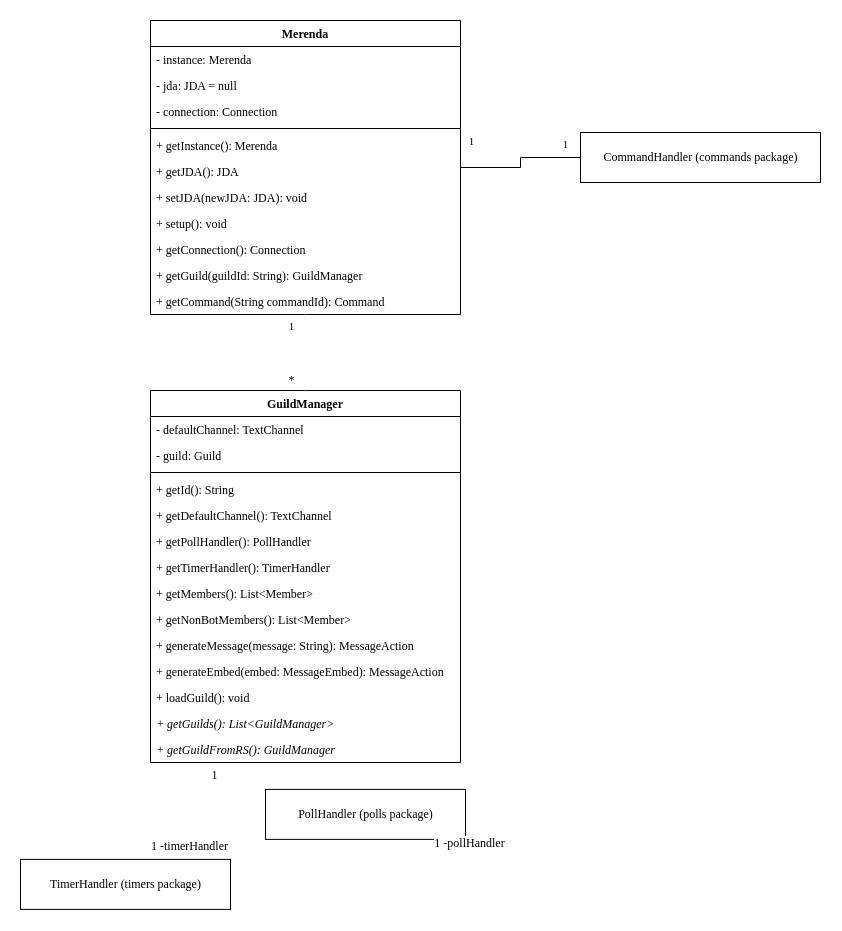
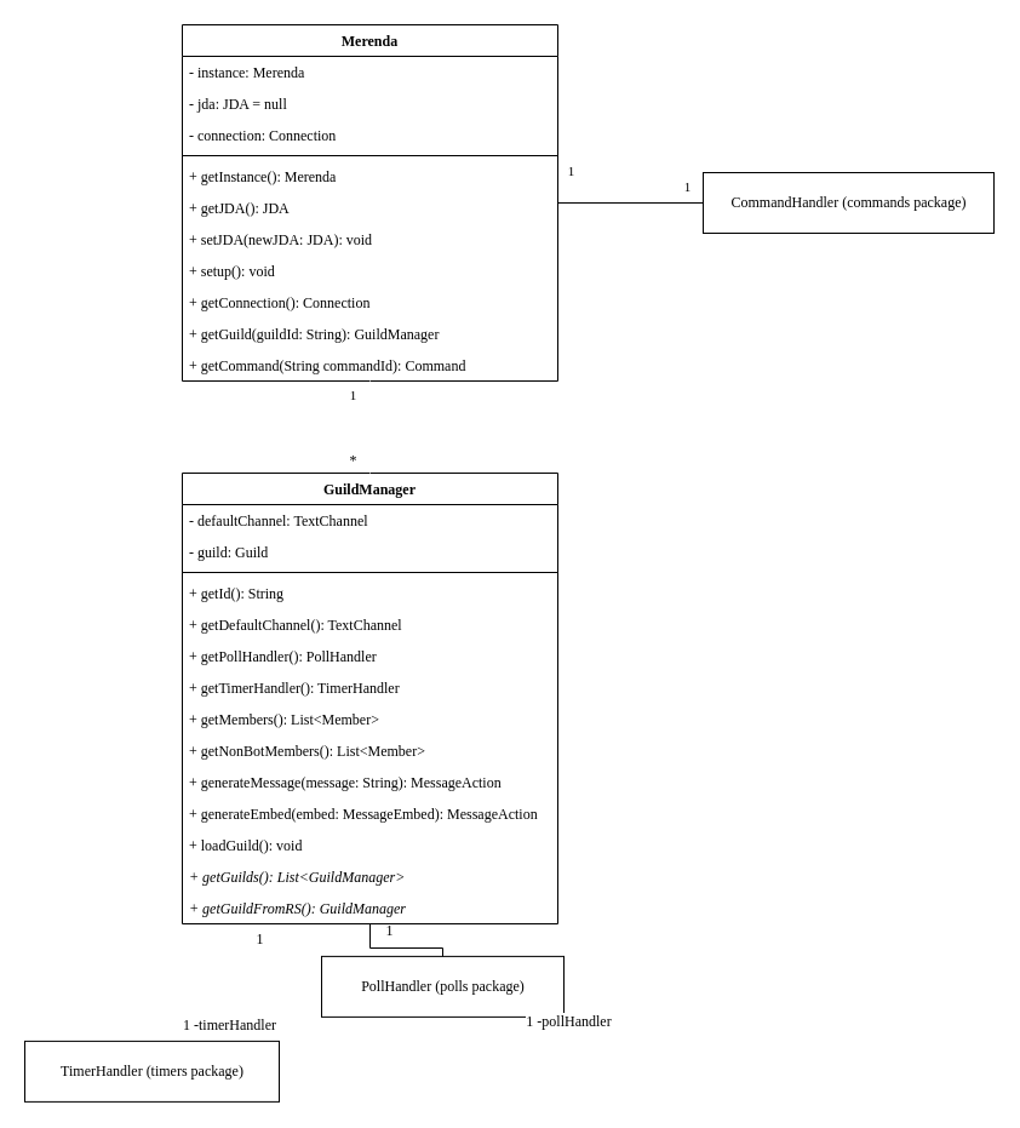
  <mxCell id="0" />
  <mxCell id="1" parent="0" />
  <mxCell id="2" style="edgeStyle=orthogonalEdgeStyle;rounded=0;orthogonalLoop=1;jettySize=auto;html=1;entryX=0;entryY=0.5;entryDx=0;entryDy=0;endArrow=none;endFill=0;" parent="1" source="4" target="22" edge="1"><mxGeometry relative="1" as="geometry" /></mxCell>
  <mxCell id="3" value="1" style="edgeLabel;html=1;align=center;verticalAlign=middle;resizable=0;points=[];fontFamily=Jetbrains Mono;" parent="2" vertex="1" connectable="0"><mxGeometry x="0.62" y="1" relative="1" as="geometry"><mxPoint x="9" y="-13" as="offset" /></mxGeometry></mxCell>
  <mxCell id="4" value="Merenda&#10;" style="swimlane;fontStyle=1;align=center;verticalAlign=top;childLayout=stackLayout;horizontal=1;startSize=26;horizontalStack=0;resizeParent=1;resizeParentMax=0;resizeLast=0;collapsible=1;marginBottom=0;fontFamily=Jetbrains Mono;" parent="1" vertex="1"><mxGeometry x="150" y="20" width="310" height="294" as="geometry" /></mxCell>
  <mxCell id="5" value="- instance: Merenda&#10;" style="text;strokeColor=none;fillColor=none;align=left;verticalAlign=top;spacingLeft=4;spacingRight=4;overflow=hidden;rotatable=0;points=[[0,0.5],[1,0.5]];portConstraint=eastwest;fontFamily=Jetbrains Mono;" parent="4" vertex="1"><mxGeometry y="26" width="310" height="26" as="geometry" /></mxCell>
  <mxCell id="6" value="- jda: JDA = null" style="text;strokeColor=none;fillColor=none;align=left;verticalAlign=top;spacingLeft=4;spacingRight=4;overflow=hidden;rotatable=0;points=[[0,0.5],[1,0.5]];portConstraint=eastwest;fontFamily=Jetbrains Mono;" parent="4" vertex="1"><mxGeometry y="52" width="310" height="26" as="geometry" /></mxCell>
  <mxCell id="7" value="- connection: Connection" style="text;strokeColor=none;fillColor=none;align=left;verticalAlign=top;spacingLeft=4;spacingRight=4;overflow=hidden;rotatable=0;points=[[0,0.5],[1,0.5]];portConstraint=eastwest;fontFamily=Jetbrains Mono;" parent="4" vertex="1"><mxGeometry y="78" width="310" height="26" as="geometry" /></mxCell>
  <mxCell id="8" value="" style="line;strokeWidth=1;fillColor=none;align=left;verticalAlign=middle;spacingTop=-1;spacingLeft=3;spacingRight=3;rotatable=0;labelPosition=right;points=[];portConstraint=eastwest;fontFamily=Jetbrains Mono;" parent="4" vertex="1"><mxGeometry y="104" width="310" height="8" as="geometry" /></mxCell>
  <mxCell id="9" value="+ getInstance(): Merenda&#10;" style="text;strokeColor=none;fillColor=none;align=left;verticalAlign=top;spacingLeft=4;spacingRight=4;overflow=hidden;rotatable=0;points=[[0,0.5],[1,0.5]];portConstraint=eastwest;fontFamily=Jetbrains Mono;" parent="4" vertex="1"><mxGeometry y="112" width="310" height="26" as="geometry" /></mxCell>
  <mxCell id="10" value="+ getJDA(): JDA&#10;" style="text;strokeColor=none;fillColor=none;align=left;verticalAlign=top;spacingLeft=4;spacingRight=4;overflow=hidden;rotatable=0;points=[[0,0.5],[1,0.5]];portConstraint=eastwest;fontFamily=Jetbrains Mono;" parent="4" vertex="1"><mxGeometry y="138" width="310" height="26" as="geometry" /></mxCell>
  <mxCell id="11" value="+ setJDA(newJDA: JDA): void&#10;" style="text;strokeColor=none;fillColor=none;align=left;verticalAlign=top;spacingLeft=4;spacingRight=4;overflow=hidden;rotatable=0;points=[[0,0.5],[1,0.5]];portConstraint=eastwest;fontFamily=Jetbrains Mono;" parent="4" vertex="1"><mxGeometry y="164" width="310" height="26" as="geometry" /></mxCell>
  <mxCell id="12" value="+ setup(): void&#10;" style="text;strokeColor=none;fillColor=none;align=left;verticalAlign=top;spacingLeft=4;spacingRight=4;overflow=hidden;rotatable=0;points=[[0,0.5],[1,0.5]];portConstraint=eastwest;fontFamily=Jetbrains Mono;" parent="4" vertex="1"><mxGeometry y="190" width="310" height="26" as="geometry" /></mxCell>
  <mxCell id="13" value="+ getConnection(): Connection&#10;" style="text;strokeColor=none;fillColor=none;align=left;verticalAlign=top;spacingLeft=4;spacingRight=4;overflow=hidden;rotatable=0;points=[[0,0.5],[1,0.5]];portConstraint=eastwest;fontFamily=Jetbrains Mono;" parent="4" vertex="1"><mxGeometry y="216" width="310" height="26" as="geometry" /></mxCell>
  <mxCell id="14" value="+ getGuild(guildId: String): GuildManager&#10;" style="text;strokeColor=none;fillColor=none;align=left;verticalAlign=top;spacingLeft=4;spacingRight=4;overflow=hidden;rotatable=0;points=[[0,0.5],[1,0.5]];portConstraint=eastwest;fontFamily=Jetbrains Mono;" parent="4" vertex="1"><mxGeometry y="242" width="310" height="26" as="geometry" /></mxCell>
  <mxCell id="15" value="+ getCommand(String commandId): Command" style="text;strokeColor=none;fillColor=none;align=left;verticalAlign=top;spacingLeft=4;spacingRight=4;overflow=hidden;rotatable=0;points=[[0,0.5],[1,0.5]];portConstraint=eastwest;fontFamily=Jetbrains Mono;" parent="4" vertex="1"><mxGeometry y="268" width="310" height="26" as="geometry" /></mxCell>
  <mxCell id="16" style="edgeStyle=orthogonalEdgeStyle;rounded=0;orthogonalLoop=1;jettySize=auto;html=1;exitX=0.25;exitY=1;exitDx=0;exitDy=0;entryX=0.5;entryY=0;entryDx=0;entryDy=0;fontSize=12;endArrow=none;endFill=0;fontFamily=Jetbrains Mono;strokeColor=#FFFFFF;" parent="1" source="26" target="19" edge="1"><mxGeometry relative="1" as="geometry" /></mxCell>
  <mxCell id="17" value="&lt;font face=&quot;Jetbrains Mono&quot; style=&quot;font-size: 12px&quot;&gt;1 -timerHandler&lt;br&gt;&lt;/font&gt;" style="edgeLabel;html=1;align=center;verticalAlign=middle;resizable=0;points=[];fontSize=12;" parent="16" vertex="1" connectable="0"><mxGeometry x="0.81" y="-3" relative="1" as="geometry"><mxPoint x="66" y="6" as="offset" /></mxGeometry></mxCell>
  <mxCell id="18" value="1" style="edgeLabel;html=1;align=center;verticalAlign=middle;resizable=0;points=[];fontSize=12;fontFamily=Jetbrains Mono;" vertex="1" connectable="0" parent="16"><mxGeometry x="-0.91" y="-1" relative="1" as="geometry"><mxPoint x="-13" y="3" as="offset" /></mxGeometry></mxCell>
  <mxCell id="19" value="TimerHandler (timers package)" style="html=1;fontSize=12;fontFamily=Jetbrains Mono;" parent="1" vertex="1"><mxGeometry x="20" y="858.89" width="210" height="50" as="geometry" /></mxCell>
  <mxCell id="20" value="PollHandler (polls package)" style="html=1;fontSize=12;fontFamily=Jetbrains Mono;" parent="1" vertex="1"><mxGeometry x="265" y="788.89" width="200" height="50" as="geometry" /></mxCell>
  <mxCell id="21" value="&lt;font face=&quot;Jetbrains Mono&quot; style=&quot;font-size: 12px&quot;&gt;1 -pollHandler&lt;/font&gt;" style="edgeLabel;html=1;align=center;verticalAlign=middle;resizable=0;points=[];fontSize=12;" parent="1" vertex="1" connectable="0"><mxGeometry x="230" y="848.89" as="geometry"><mxPoint x="238" y="-6" as="offset" /></mxGeometry></mxCell>
- <mxCell id="22" value="CommandHandler (commands package)" style="html=1;fontSize=12;fontFamily=Jetbrains Mono;" parent="1" vertex="1"><mxGeometry x="580" y="132" width="240" height="50" as="geometry" /></mxCell>
+ <mxCell id="22" value="CommandHandler (commands package)" style="html=1;fontSize=12;fontFamily=Jetbrains Mono;" parent="1" vertex="1"><mxGeometry x="580" y="142" width="240" height="50" as="geometry" /></mxCell>
  <mxCell id="23" value="1" style="edgeLabel;html=1;align=center;verticalAlign=middle;resizable=0;points=[];fontFamily=Jetbrains Mono;" parent="1" vertex="1" connectable="0"><mxGeometry x="470" y="140" as="geometry" /></mxCell>
+ <mxCell id="24" value="" style="edgeStyle=orthogonalEdgeStyle;rounded=0;orthogonalLoop=1;jettySize=auto;html=1;fontFamily=Jetbrains Mono;fontSize=12;endArrow=none;endFill=0;" edge="1" parent="1" source="26" target="20"><mxGeometry relative="1" as="geometry" /></mxCell>
+ <mxCell id="25" value="1" style="edgeLabel;html=1;align=center;verticalAlign=middle;resizable=0;points=[];fontSize=12;fontFamily=Jetbrains Mono;" vertex="1" connectable="0" parent="24"><mxGeometry x="-0.891" y="-2" relative="1" as="geometry"><mxPoint x="17" as="offset" /></mxGeometry></mxCell>
  <mxCell id="26" value="GuildManager" style="swimlane;fontStyle=1;align=center;verticalAlign=top;childLayout=stackLayout;horizontal=1;startSize=26;horizontalStack=0;resizeParent=1;resizeParentMax=0;resizeLast=0;collapsible=1;marginBottom=0;fontFamily=Jetbrains Mono;" parent="1" vertex="1"><mxGeometry x="150" y="390" width="310" height="372" as="geometry"><mxRectangle x="306.25" y="440" width="110" height="26" as="alternateBounds" /></mxGeometry></mxCell>
  <mxCell id="27" value="- defaultChannel: TextChannel" style="text;strokeColor=none;fillColor=none;align=left;verticalAlign=top;spacingLeft=4;spacingRight=4;overflow=hidden;rotatable=0;points=[[0,0.5],[1,0.5]];portConstraint=eastwest;fontFamily=Jetbrains Mono;" parent="26" vertex="1"><mxGeometry y="26" width="310" height="26" as="geometry" /></mxCell>
  <mxCell id="28" value="- guild: Guild&#10;" style="text;strokeColor=none;fillColor=none;align=left;verticalAlign=top;spacingLeft=4;spacingRight=4;overflow=hidden;rotatable=0;points=[[0,0.5],[1,0.5]];portConstraint=eastwest;fontFamily=Jetbrains Mono;" parent="26" vertex="1"><mxGeometry y="52" width="310" height="26" as="geometry" /></mxCell>
  <mxCell id="29" value="" style="line;strokeWidth=1;fillColor=none;align=left;verticalAlign=middle;spacingTop=-1;spacingLeft=3;spacingRight=3;rotatable=0;labelPosition=right;points=[];portConstraint=eastwest;fontFamily=Jetbrains Mono;" parent="26" vertex="1"><mxGeometry y="78" width="310" height="8" as="geometry" /></mxCell>
  <mxCell id="30" value="+ getId(): String" style="text;strokeColor=none;fillColor=none;align=left;verticalAlign=top;spacingLeft=4;spacingRight=4;overflow=hidden;rotatable=0;points=[[0,0.5],[1,0.5]];portConstraint=eastwest;fontFamily=Jetbrains Mono;" parent="26" vertex="1"><mxGeometry y="86" width="310" height="26" as="geometry" /></mxCell>
  <mxCell id="31" value="+ getDefaultChannel(): TextChannel&#10;" style="text;strokeColor=none;fillColor=none;align=left;verticalAlign=top;spacingLeft=4;spacingRight=4;overflow=hidden;rotatable=0;points=[[0,0.5],[1,0.5]];portConstraint=eastwest;fontFamily=Jetbrains Mono;" parent="26" vertex="1"><mxGeometry y="112" width="310" height="26" as="geometry" /></mxCell>
  <mxCell id="32" value="+ getPollHandler(): PollHandler" style="text;strokeColor=none;fillColor=none;align=left;verticalAlign=top;spacingLeft=4;spacingRight=4;overflow=hidden;rotatable=0;points=[[0,0.5],[1,0.5]];portConstraint=eastwest;fontFamily=Jetbrains Mono;" parent="26" vertex="1"><mxGeometry y="138" width="310" height="26" as="geometry" /></mxCell>
  <mxCell id="33" value="+ getTimerHandler(): TimerHandler" style="text;strokeColor=none;fillColor=none;align=left;verticalAlign=top;spacingLeft=4;spacingRight=4;overflow=hidden;rotatable=0;points=[[0,0.5],[1,0.5]];portConstraint=eastwest;fontFamily=Jetbrains Mono;" parent="26" vertex="1"><mxGeometry y="164" width="310" height="26" as="geometry" /></mxCell>
  <mxCell id="34" value="+ getMembers(): List&lt;Member&gt;&#10;" style="text;strokeColor=none;fillColor=none;align=left;verticalAlign=top;spacingLeft=4;spacingRight=4;overflow=hidden;rotatable=0;points=[[0,0.5],[1,0.5]];portConstraint=eastwest;fontFamily=Jetbrains Mono;" parent="26" vertex="1"><mxGeometry y="190" width="310" height="26" as="geometry" /></mxCell>
  <mxCell id="35" value="+ getNonBotMembers(): List&lt;Member&gt;" style="text;strokeColor=none;fillColor=none;align=left;verticalAlign=top;spacingLeft=4;spacingRight=4;overflow=hidden;rotatable=0;points=[[0,0.5],[1,0.5]];portConstraint=eastwest;fontFamily=Jetbrains Mono;" parent="26" vertex="1"><mxGeometry y="216" width="310" height="26" as="geometry" /></mxCell>
  <mxCell id="36" value="+ generateMessage(message: String): MessageAction&#10;" style="text;strokeColor=none;fillColor=none;align=left;verticalAlign=top;spacingLeft=4;spacingRight=4;overflow=hidden;rotatable=0;points=[[0,0.5],[1,0.5]];portConstraint=eastwest;fontFamily=Jetbrains Mono;" parent="26" vertex="1"><mxGeometry y="242" width="310" height="26" as="geometry" /></mxCell>
  <mxCell id="37" value="+ generateEmbed(embed: MessageEmbed): MessageAction" style="text;strokeColor=none;fillColor=none;align=left;verticalAlign=top;spacingLeft=4;spacingRight=4;overflow=hidden;rotatable=0;points=[[0,0.5],[1,0.5]];portConstraint=eastwest;fontFamily=Jetbrains Mono;" parent="26" vertex="1"><mxGeometry y="268" width="310" height="26" as="geometry" /></mxCell>
  <mxCell id="38" value="+ loadGuild(): void" style="text;strokeColor=none;fillColor=none;align=left;verticalAlign=top;spacingLeft=4;spacingRight=4;overflow=hidden;rotatable=0;points=[[0,0.5],[1,0.5]];portConstraint=eastwest;fontFamily=Jetbrains Mono;" vertex="1" parent="26"><mxGeometry y="294" width="310" height="26" as="geometry" /></mxCell>
  <mxCell id="39" value="+ getGuilds(): List&lt;GuildManager&gt;" style="text;strokeColor=none;fillColor=none;align=left;verticalAlign=top;spacingLeft=4;spacingRight=4;overflow=hidden;rotatable=0;points=[[0,0.5],[1,0.5]];portConstraint=eastwest;fontFamily=Jetbrains Mono;fontStyle=2" vertex="1" parent="26"><mxGeometry y="320" width="310" height="26" as="geometry" /></mxCell>
  <mxCell id="40" value="+ getGuildFromRS(): GuildManager" style="text;strokeColor=none;fillColor=none;align=left;verticalAlign=top;spacingLeft=4;spacingRight=4;overflow=hidden;rotatable=0;points=[[0,0.5],[1,0.5]];portConstraint=eastwest;fontFamily=Jetbrains Mono;fontStyle=2" vertex="1" parent="26"><mxGeometry y="346" width="310" height="26" as="geometry" /></mxCell>
  <mxCell id="41" style="edgeStyle=orthogonalEdgeStyle;rounded=0;orthogonalLoop=1;jettySize=auto;html=1;entryX=0.5;entryY=0;entryDx=0;entryDy=0;endArrow=none;endFill=0;fontFamily=Jetbrains Mono;strokeColor=#FFFFFF;" parent="1" source="4" target="26" edge="1"><mxGeometry relative="1" as="geometry" /></mxCell>
  <mxCell id="42" value="1" style="edgeLabel;html=1;align=center;verticalAlign=middle;resizable=0;points=[];fontFamily=Jetbrains Mono;" parent="41" vertex="1" connectable="0"><mxGeometry x="-0.773" y="1" relative="1" as="geometry"><mxPoint x="-16" y="2" as="offset" /></mxGeometry></mxCell>
  <mxCell id="43" value="*" style="edgeLabel;html=1;align=center;verticalAlign=middle;resizable=0;points=[];fontSize=12;fontFamily=Jetbrains Mono;" parent="41" vertex="1" connectable="0"><mxGeometry x="0.667" y="-1" relative="1" as="geometry"><mxPoint x="-14" y="2" as="offset" /></mxGeometry></mxCell>
